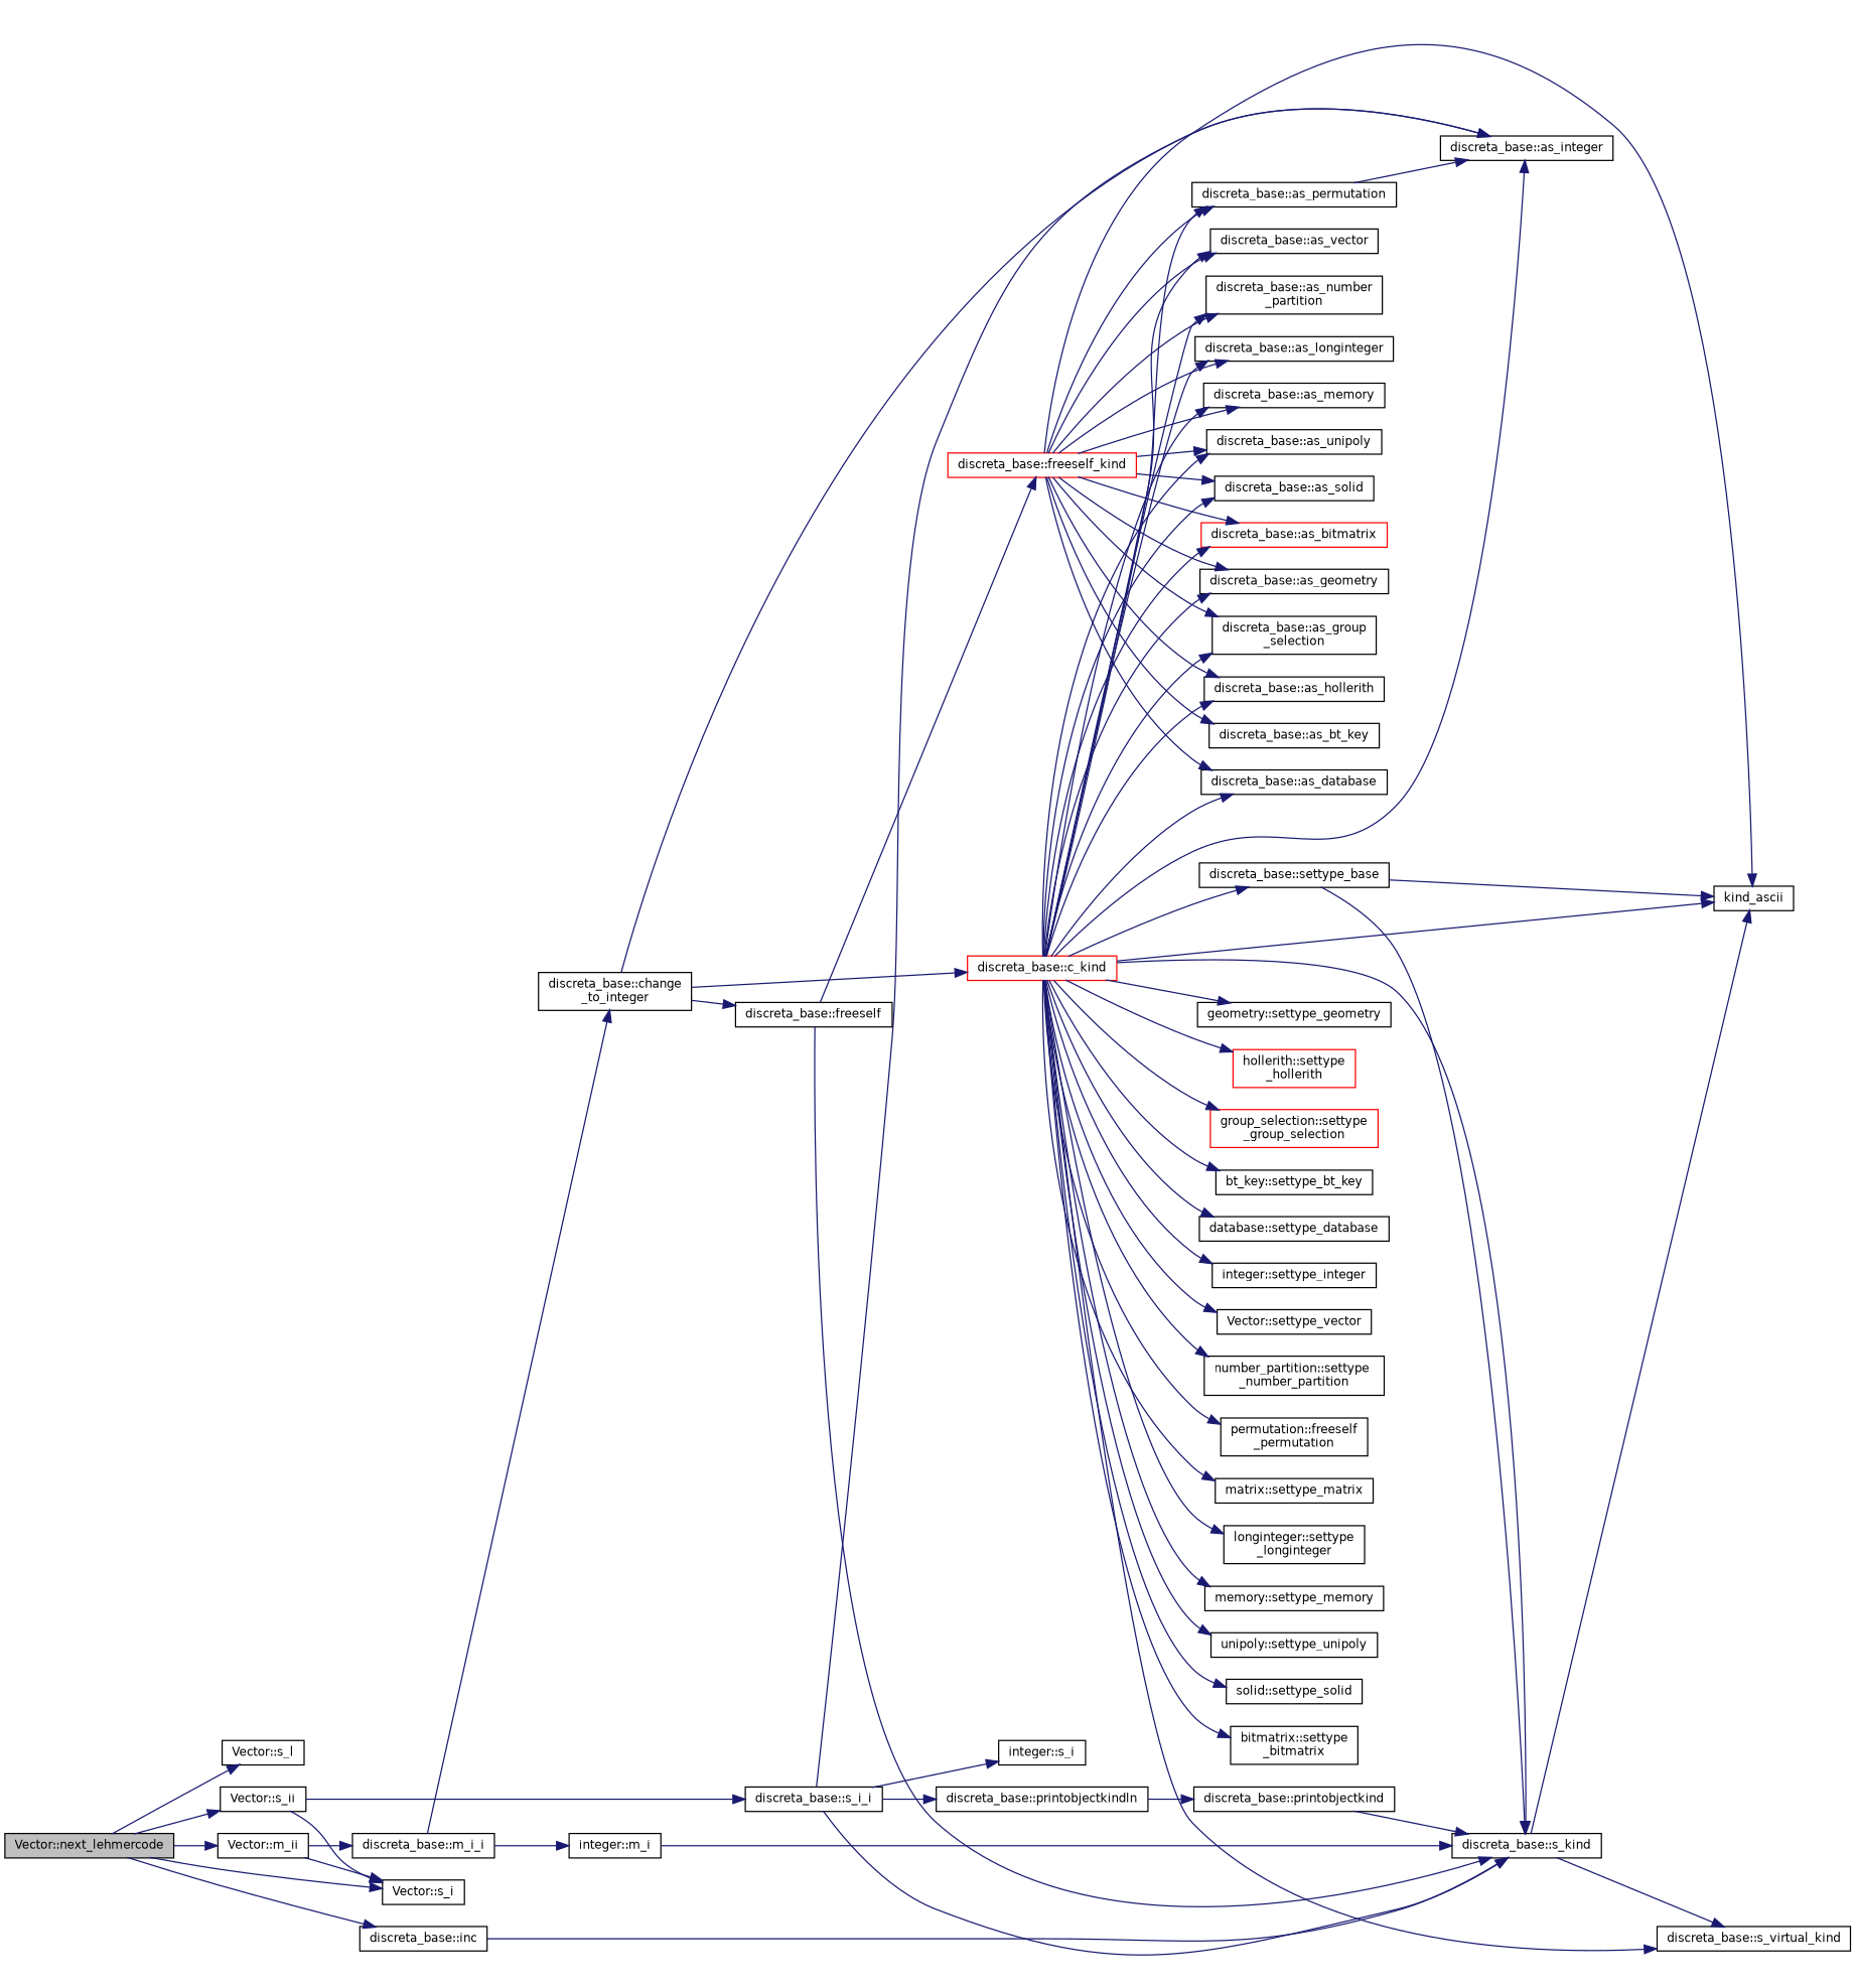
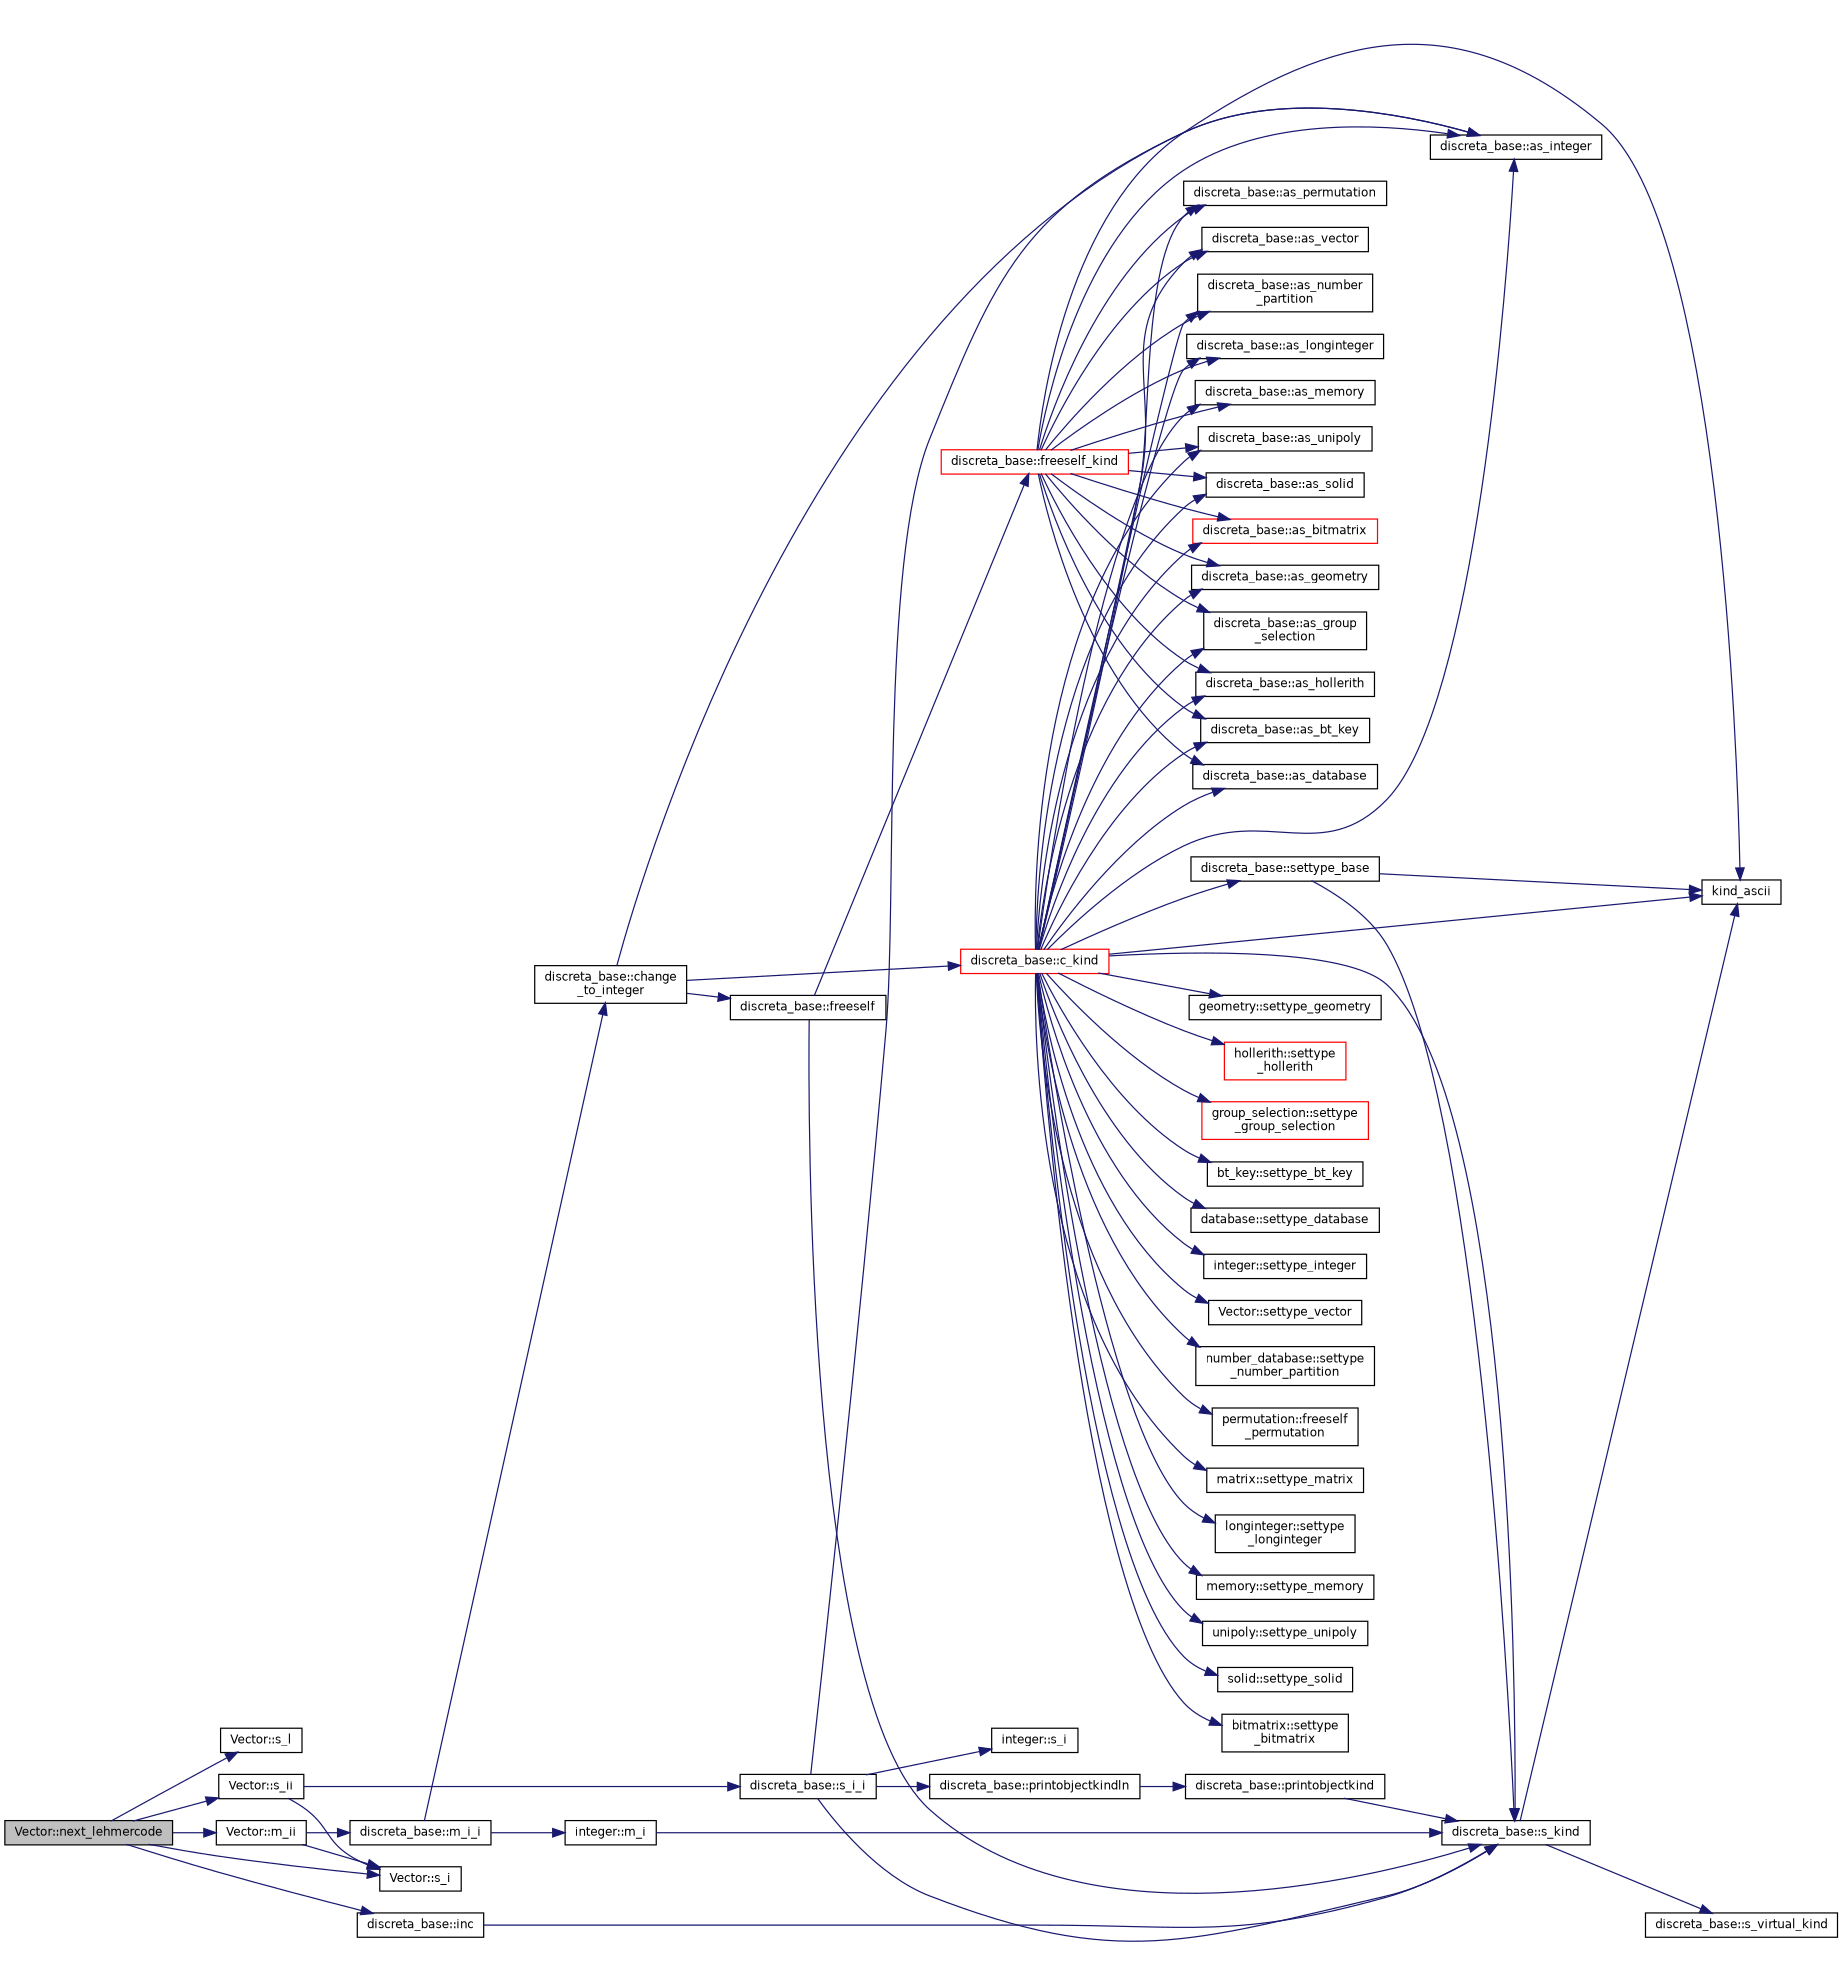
  digraph {
    rankdir=LR
    node [color=black fillcolor=white fontname=Helvetica fontsize=10 shape=record style=filled]
    edge [color=midnightblue fontname=Helvetica fontsize=10 labelfontname=Helvetica labelfontsize=10 style=solid]
    n1 [fillcolor=grey75 fontcolor=black height=0.2 label="Vector::next_lehmercode" width=0.4]
    n2 [height=0.2 label="Vector::s_l" width=0.4]
    n3 [height=0.2 label="Vector::s_ii" width=0.4]
    n4 [height=0.2 label="Vector::s_i" width=0.4]
    n5 [height=0.2 label="discreta_base::inc" width=0.4]
    n6 [height=0.2 label="Vector::m_ii" width=0.4]
    n7 [height=0.2 label="discreta_base::s_i_i" width=0.4]
    n8 [height=0.2 label="discreta_base::s_kind" width=0.4]
    n9 [height=0.2 label="discreta_base::m_i_i" width=0.4]
    n10 [height=0.2 label="discreta_base::printobjectkindln" width=0.4]
    n11 [height=0.2 label="discreta_base::as_integer" width=0.4]
    n12 [height=0.2 label="integer::s_i" width=0.4]
    n13 [height=0.2 label="discreta_base::s_virtual_kind" width=0.4]
    n14 [height=0.2 label=kind_ascii width=0.4]
    n15 [height=0.2 label="discreta_base::printobjectkind" width=0.4]
    n16 [height=0.2 label="discreta_base::change\l_to_integer" width=0.4]
    n17 [height=0.2 label="integer::m_i" width=0.4]
    n18 [height=0.2 label="discreta_base::freeself" width=0.4]
    n19 [color=red height=0.2 label="discreta_base::c_kind" width=0.4]
    n20 [color=red height=0.2 label="discreta_base::freeself_kind" width=0.4]
    n21 [height=0.2 label="discreta_base::as_vector" width=0.4]
    n22 [height=0.2 label="discreta_base::as_number\l_partition" width=0.4]
    n23 [height=0.2 label="discreta_base::as_permutation" width=0.4]
    n24 [height=0.2 label="discreta_base::as_longinteger" width=0.4]
    n25 [height=0.2 label="discreta_base::as_memory" width=0.4]
    n26 [height=0.2 label="discreta_base::as_unipoly" width=0.4]
    n27 [height=0.2 label="discreta_base::as_solid" width=0.4]
    n28 [color=red height=0.2 label="discreta_base::as_bitmatrix" width=0.4]
    n29 [height=0.2 label="discreta_base::as_geometry" width=0.4]
    n30 [height=0.2 label="discreta_base::as_hollerith" width=0.4]
    n31 [height=0.2 label="discreta_base::as_group\l_selection" width=0.4]
    n32 [height=0.2 label="discreta_base::as_bt_key" width=0.4]
    n33 [height=0.2 label="discreta_base::as_database" width=0.4]
    n34 [height=0.2 label="discreta_base::settype_base" width=0.4]
    n35 [height=0.2 label="integer::settype_integer" width=0.4]
    n36 [height=0.2 label="Vector::settype_vector" width=0.4]
-   n37 [height=0.2 label="number_partition::settype\l_number_partition" width=0.4]
+   n37 [height=0.2 label="number_database::settype\l_number_partition" width=0.4]
    n38 [height=0.2 label="permutation::freeself\l_permutation" width=0.4]
    n39 [height=0.2 label="matrix::settype_matrix" width=0.4]
    n40 [height=0.2 label="longinteger::settype\l_longinteger" width=0.4]
    n41 [height=0.2 label="memory::settype_memory" width=0.4]
    n42 [height=0.2 label="unipoly::settype_unipoly" width=0.4]
    n43 [height=0.2 label="solid::settype_solid" width=0.4]
    n44 [height=0.2 label="bitmatrix::settype\l_bitmatrix" width=0.4]
    n45 [height=0.2 label="geometry::settype_geometry" width=0.4]
    n46 [color=red height=0.2 label="hollerith::settype\l_hollerith" width=0.4]
    n47 [color=red height=0.2 label="group_selection::settype\l_group_selection" width=0.4]
    n48 [height=0.2 label="bt_key::settype_bt_key" width=0.4]
    n49 [height=0.2 label="database::settype_database" width=0.4]
    n1 -> n2
    n1 -> n3
    n1 -> n4
    n1 -> n5
    n1 -> n6
    n3 -> n4
    n3 -> n7
    n5 -> n8
    n6 -> n4
    n6 -> n9
    n7 -> n8
    n7 -> n10
    n7 -> n11
    n7 -> n12
    n8 -> n13
    n8 -> n14
    n9 -> n16
    n9 -> n17
    n10 -> n15
    n15 -> n8
    n16 -> n11
    n16 -> n18
    n16 -> n19
    n17 -> n8
    n18 -> n8
    n18 -> n20
    n19 -> n8
    n19 -> n11
    n19 -> n14
    n19 -> n21
    n19 -> n22
    n19 -> n23
    n19 -> n24
    n19 -> n25
    n19 -> n26
    n19 -> n27
    n19 -> n28
    n19 -> n29
    n19 -> n30
    n19 -> n31
-   n19 -> n13
+   n19 -> n32
    n19 -> n33
    n19 -> n34
    n19 -> n35
    n19 -> n36
    n19 -> n37
    n19 -> n38
    n19 -> n39
    n19 -> n40
    n19 -> n41
    n19 -> n42
    n19 -> n43
    n19 -> n44
    n19 -> n45
    n19 -> n46
    n19 -> n47
    n19 -> n48
    n19 -> n49
-   n23 -> n11
+   n20 -> n11
    n20 -> n14
    n20 -> n21
    n20 -> n22
    n20 -> n23
    n20 -> n24
    n20 -> n25
    n20 -> n26
    n20 -> n27
    n20 -> n28
    n20 -> n29
    n20 -> n30
    n20 -> n31
    n20 -> n32
    n20 -> n33
    n34 -> n8
    n34 -> n14
  }
